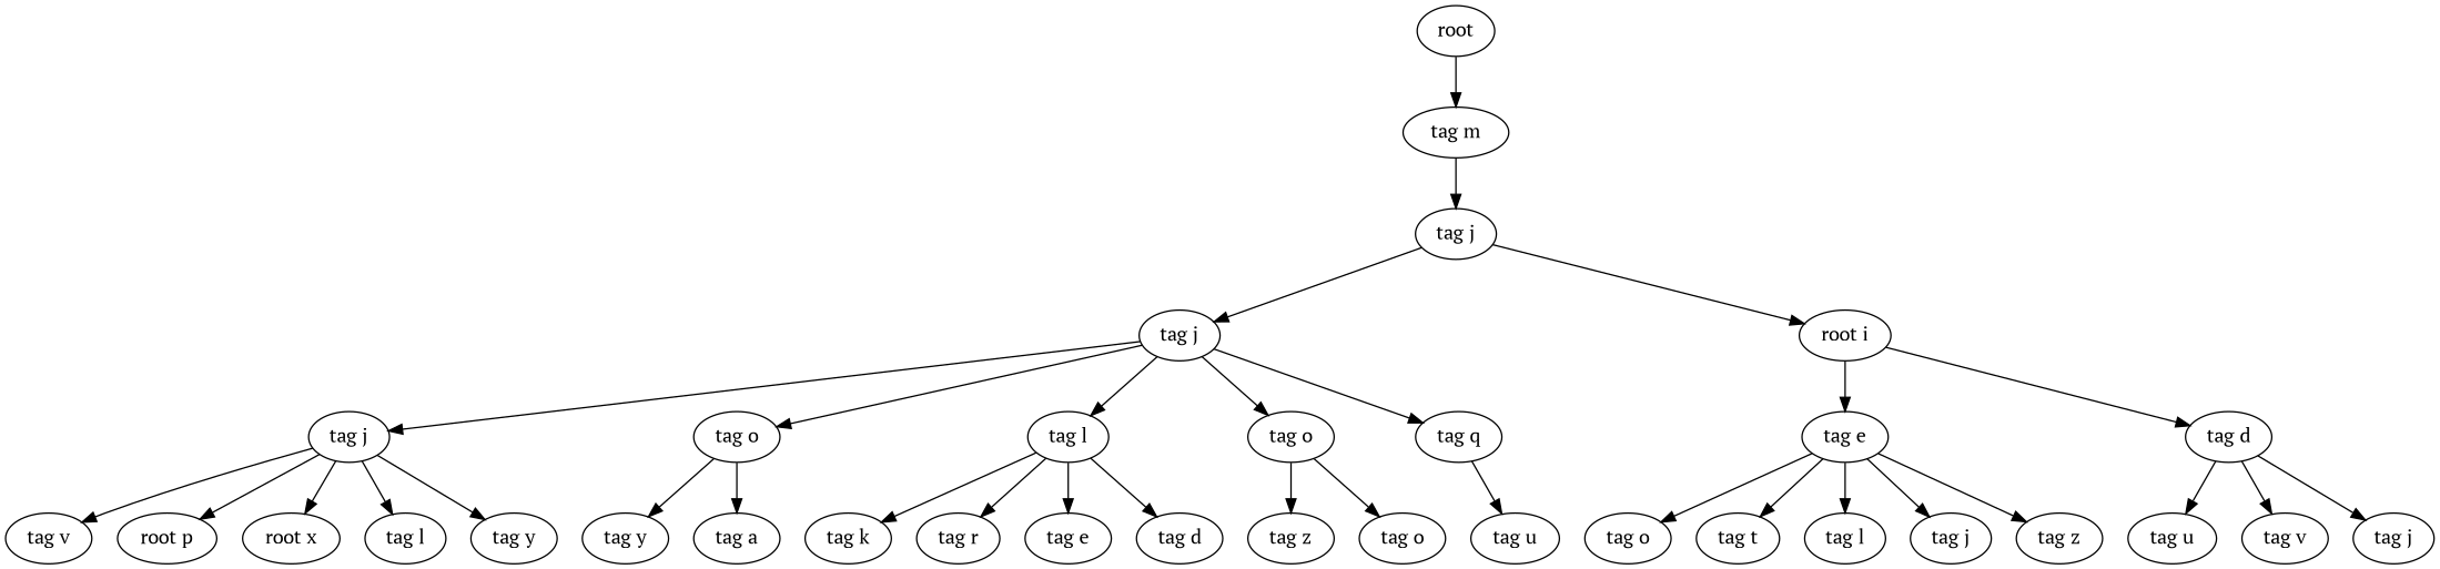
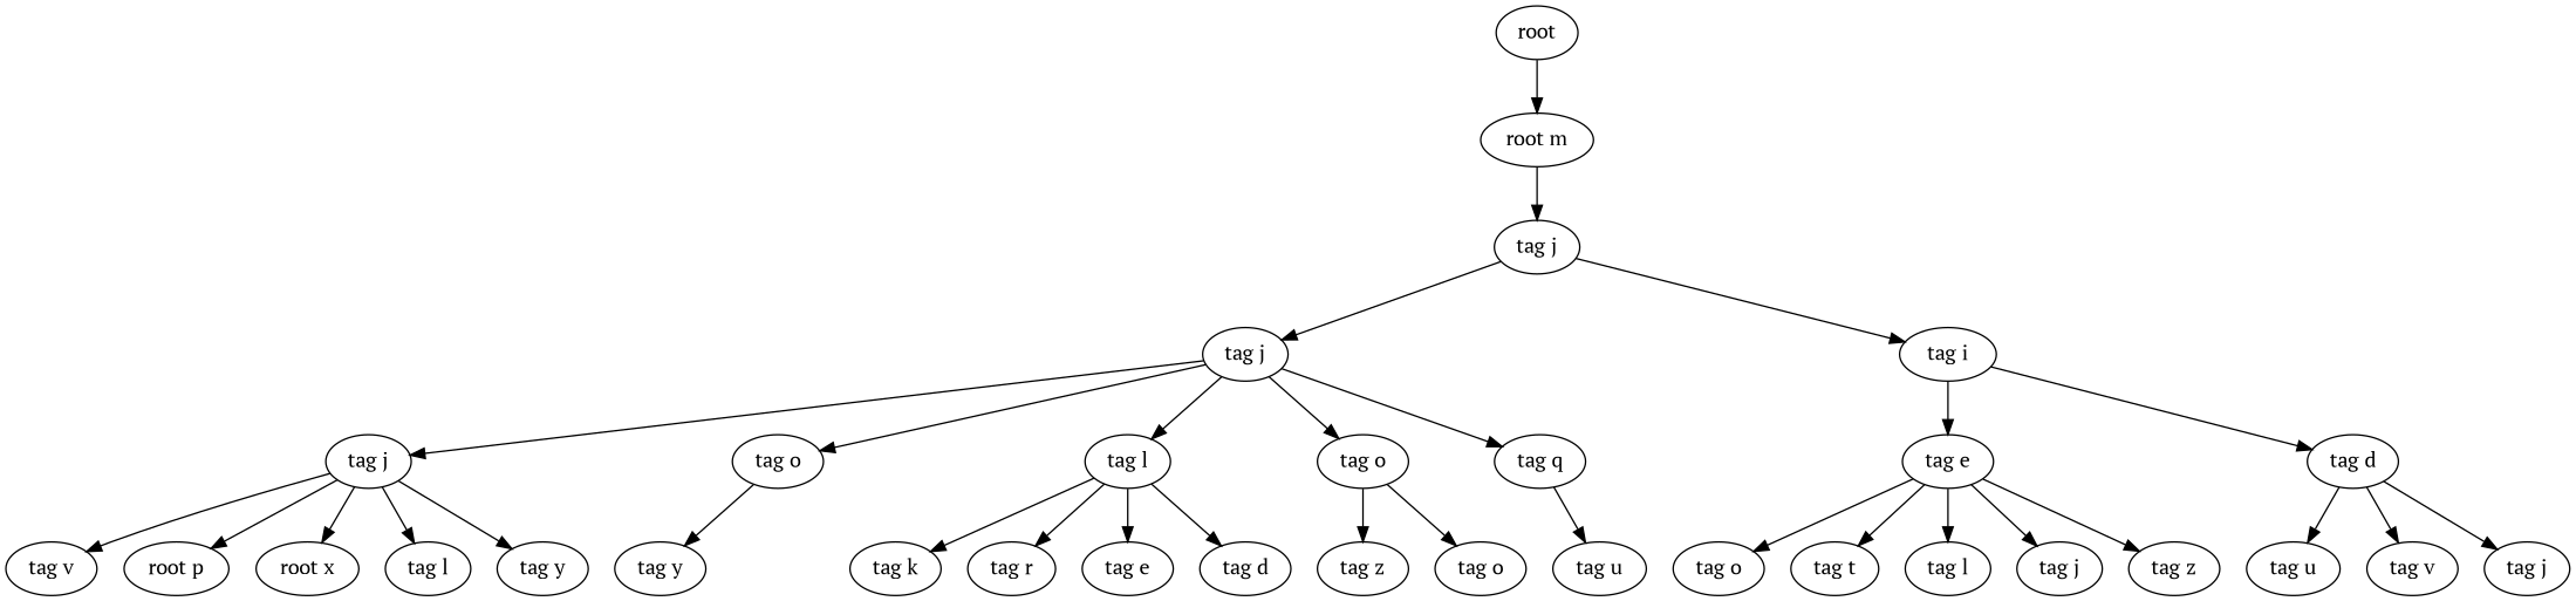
  digraph {
    fontname="PT Serif"
    node [fontname="PT Serif"]
    edge [fontname="PT Serif"]
    n1 [label=root]
-   n2 [label="tag m"]
+   n2 [label="root m"]
    n3 [label="tag j"]
    n4 [label="tag j"]
-   n5 [label="root i"]
+   n5 [label="tag i"]
    n6 [label="tag j"]
    n7 [label="tag o"]
    n8 [label="tag l"]
    n9 [label="tag o"]
    n10 [label="tag q"]
    n11 [label="tag e"]
    n12 [label="tag d"]
    n13 [label="tag v"]
    n14 [label="root p"]
    n15 [label="root x"]
    n16 [label="tag l"]
    n17 [label="tag y"]
    n18 [label="tag y"]
-   n19 [label="tag a"]
    n20 [label="tag k"]
    n21 [label="tag r"]
    n22 [label="tag e"]
    n23 [label="tag d"]
    n24 [label="tag z"]
    n25 [label="tag o"]
    n26 [label="tag u"]
    n27 [label="tag o"]
    n28 [label="tag t"]
    n29 [label="tag l"]
    n30 [label="tag j"]
    n31 [label="tag z"]
    n32 [label="tag u"]
    n33 [label="tag v"]
    n34 [label="tag j"]
    n1 -> n2
    n2 -> n3
    n3 -> n4
    n3 -> n5
    n4 -> n6
    n4 -> n7
    n4 -> n8
    n4 -> n9
    n4 -> n10
    n5 -> n11
    n5 -> n12
    n6 -> n13
    n6 -> n14
    n6 -> n15
    n6 -> n16
    n6 -> n17
    n7 -> n18
-   n7 -> n19
    n8 -> n20
    n8 -> n21
    n8 -> n22
    n8 -> n23
    n9 -> n24
    n9 -> n25
    n10 -> n26
    n11 -> n27
    n11 -> n28
    n11 -> n29
    n11 -> n30
    n11 -> n31
    n12 -> n32
    n12 -> n33
    n12 -> n34
  }
